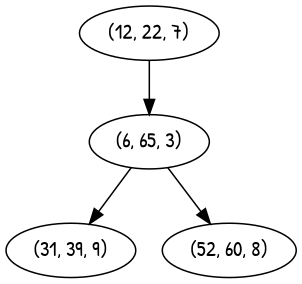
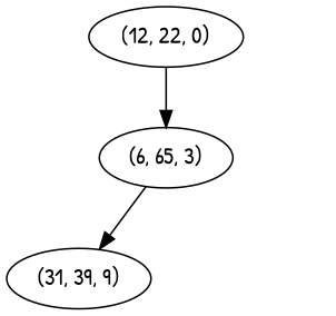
  digraph {
    fontname="Patrick Hand"
    node [fontname="Patrick Hand"]
    edge [fontname="Patrick Hand"]
    "(6, 65, 3)"
    "(31, 39, 9)"
-   "(52, 60, 8)"
-   "(12, 22, 7)"
+   "(12, 22, 7)" [label="(12, 22, 0)"]
    "(6, 65, 3)" -> "(31, 39, 9)"
-   "(6, 65, 3)" -> "(52, 60, 8)"
    "(12, 22, 7)" -> "(6, 65, 3)"
  }
